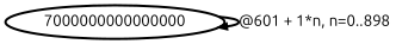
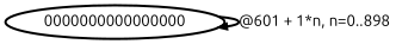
  digraph {
    fontname=Ubuntu
-   0000000000000000 [fontsize=20 penwidth=3 shape=oval style=rounded fontname=Ubuntu label=7000000000000000]
+   0000000000000000 [fontsize=20 penwidth=3 shape=oval style=rounded fontname=Ubuntu]
    0000000000000000 -> 0000000000000000 [arrowsize=1 color=black fontsize=20 label="@601 + 1*n, n=0..898" penwidth=3 style=bold fontname=Ubuntu]
  }
